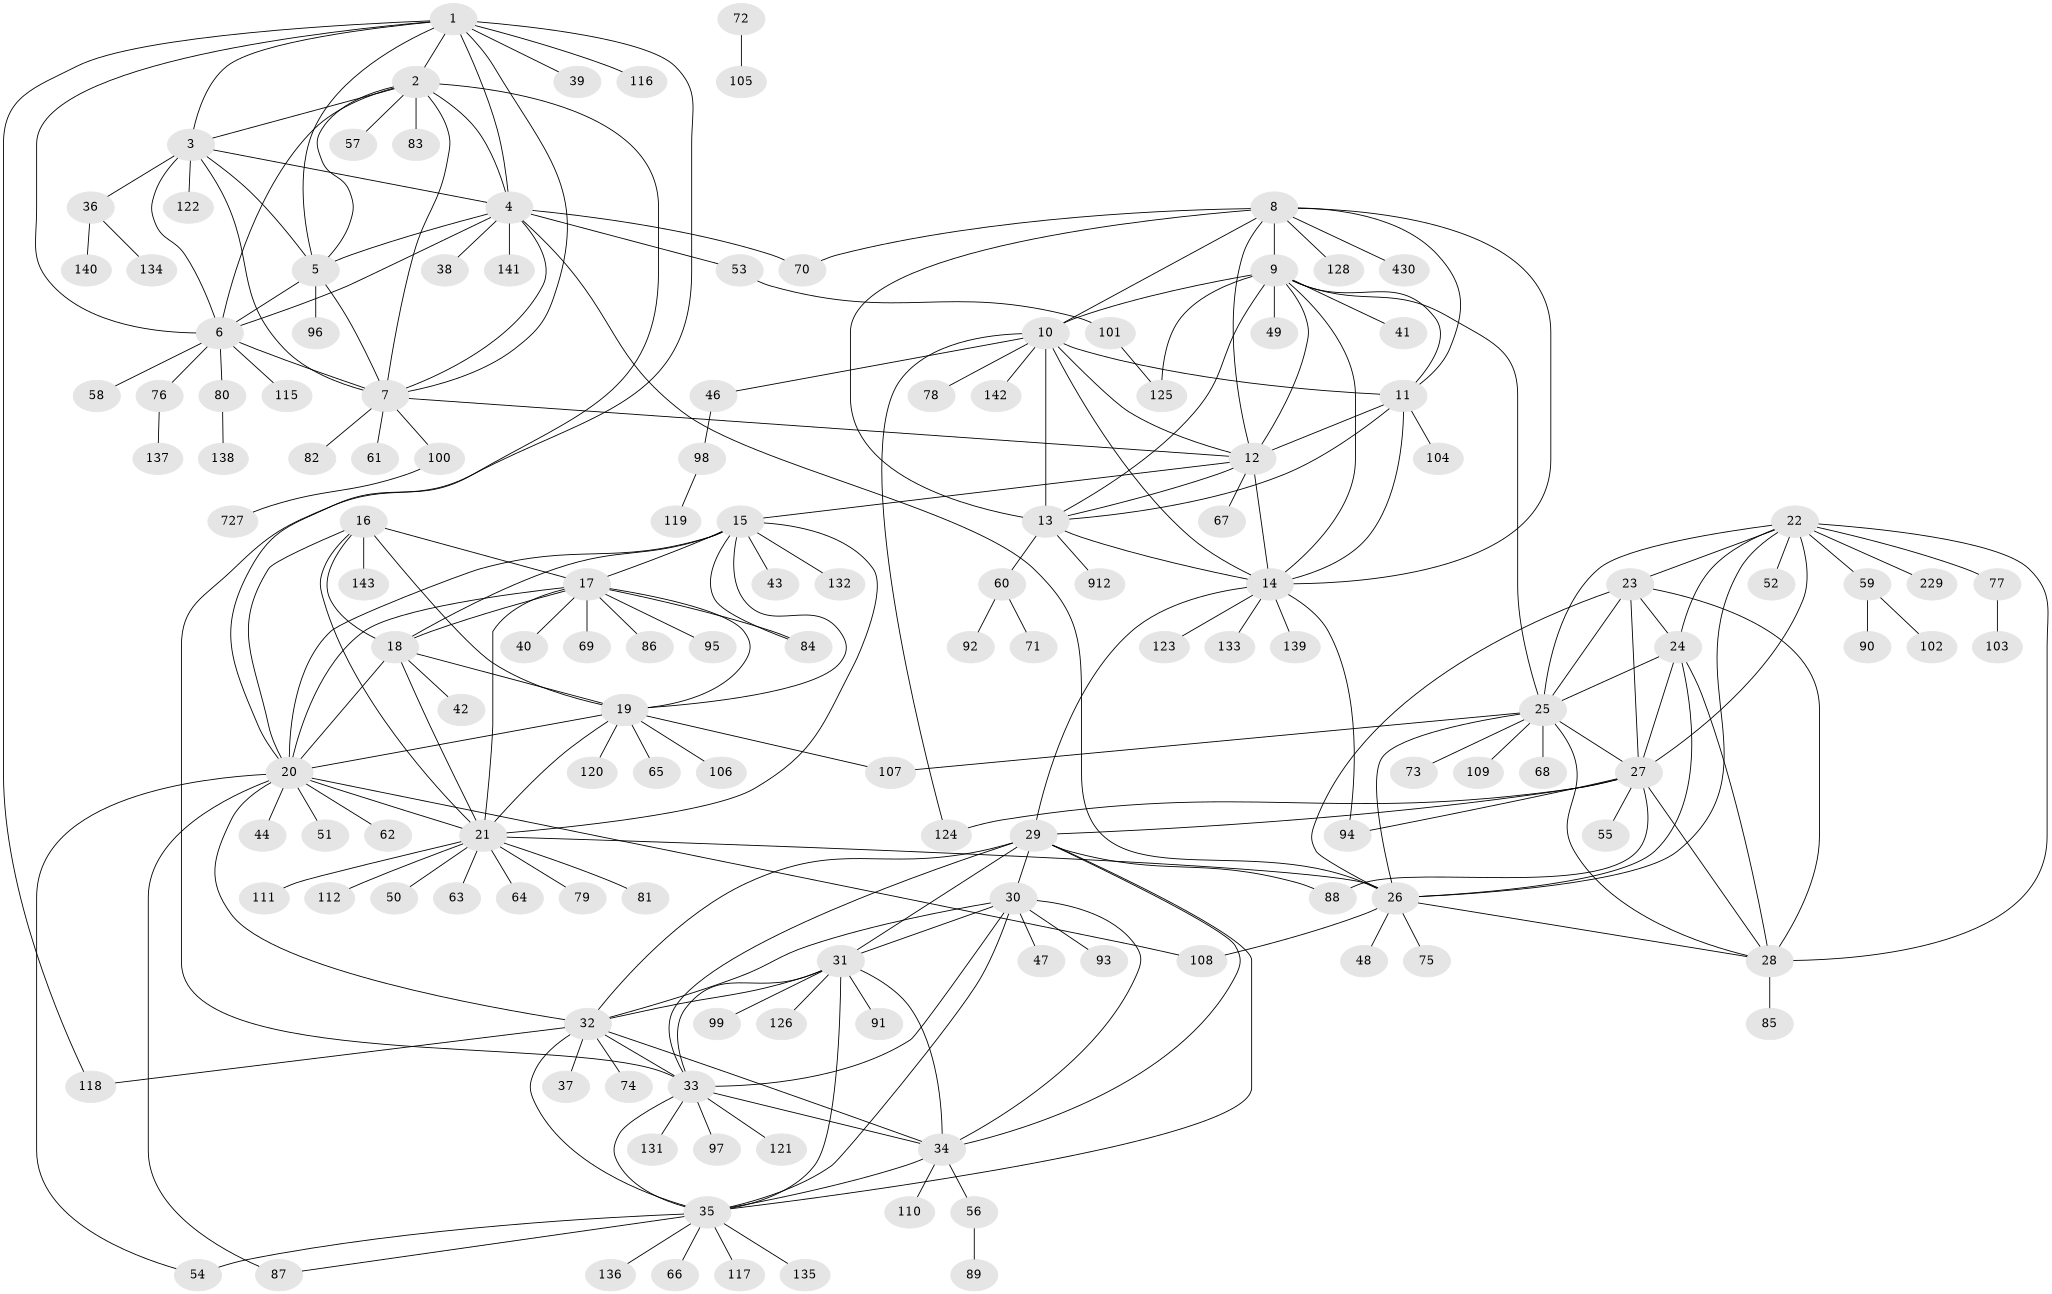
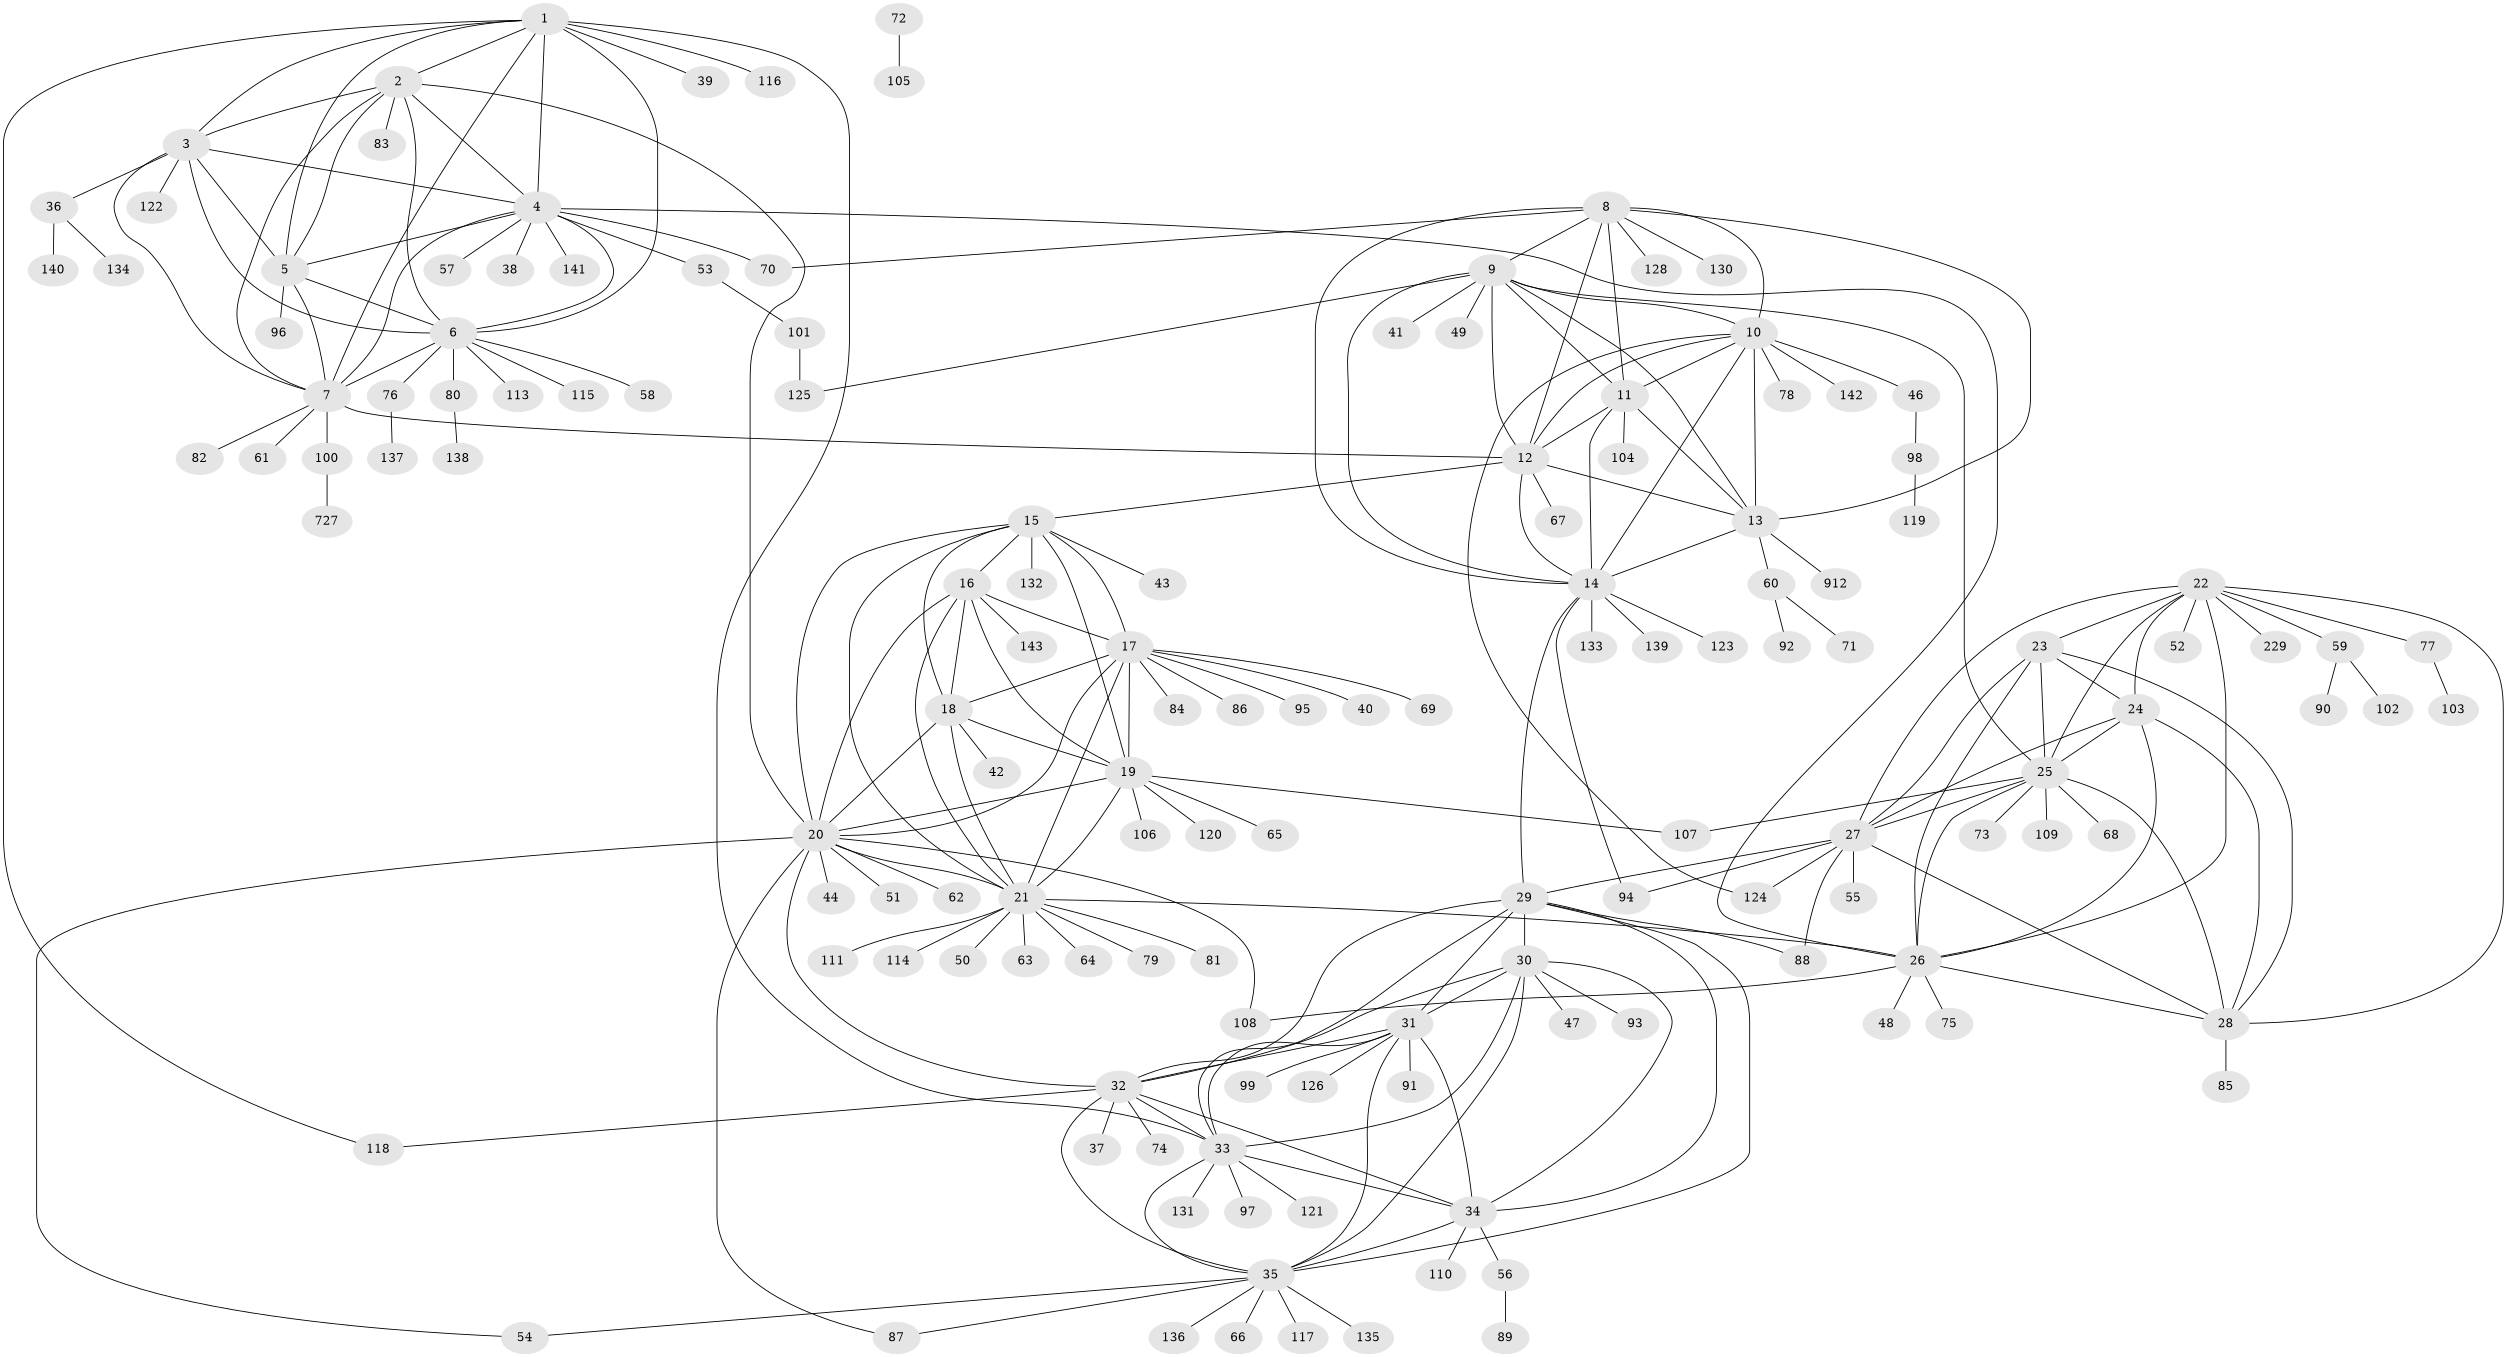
  graph {
    node [color=gray90 style=filled]
    1
    2
    3
    4
    5
    6
    7
    33
    39
    116
    118
    20
    57
    83
    36
    122
    26
    38
    53
    70
    141
    96
    58
    76
    80
+   113
    115
    12
    61
    82
    100
    34
    35
    97
    121
    131
    21
    32
    44
    51
    54
    62
    87
    108
    134
    140
    28
    48
    75
    101
    137
    138
    13
    14
    15
    67
    n57 [label=727]
    8
    9
    10
    11
    128
-   130 [label=430]
+   130
    25
    41
    49
    125
    46
    78
    124
    142
    104
    60
    n74 [label=912]
    29
    94
    123
    133
    139
    107
    27
    68
    73
    109
    98
    16
    17
    18
    19
    43
    132
    71
    92
    88
    30
    31
    143
    40
    69
    84
    86
    95
    42
    65
    106
    120
    50
    63
    64
    79
    81
    111
-   114 [label=112]
+   114
    37
    74
    22
    23
    24
    52
    59
    77
    n122 [label=229]
    55
    85
    90
    102
    103
    72
    105
    47
    93
    91
    99
    126
    56
    110
    66
    117
    135
    136
    89
    119
    1 -- 2
    1 -- 3
    1 -- 4
    1 -- 5
    1 -- 6
    1 -- 7
    1 -- 33
    1 -- 39
    1 -- 116
    1 -- 118
    2 -- 3
    2 -- 4
    2 -- 5
    2 -- 6
    2 -- 7
    2 -- 20
-   2 -- 57
+   4 -- 57
    2 -- 83
    3 -- 4
    3 -- 5
    3 -- 6
    3 -- 7
    3 -- 36
    3 -- 122
    4 -- 5
    4 -- 6
    4 -- 7
    4 -- 26
    4 -- 38
    4 -- 53
    4 -- 70
    4 -- 141
    5 -- 6
    5 -- 7
    5 -- 96
    6 -- 7
    6 -- 58
    6 -- 76
    6 -- 80
+   6 -- 113
    6 -- 115
    7 -- 12
    7 -- 61
    7 -- 82
    7 -- 100
    33 -- 34
    33 -- 35
    33 -- 97
    33 -- 121
    33 -- 131
    20 -- 21
    20 -- 32
    20 -- 44
    20 -- 51
    20 -- 54
    20 -- 62
    20 -- 87
    20 -- 108
    36 -- 134
    36 -- 140
    26 -- 108
    26 -- 28
    26 -- 48
    26 -- 75
    53 -- 101
    76 -- 137
    80 -- 138
    12 -- 13
    12 -- 14
    12 -- 15
    12 -- 67
    100 -- n57
    34 -- 35
    34 -- 56
    34 -- 110
    35 -- 54
    35 -- 87
    35 -- 66
    35 -- 117
    35 -- 135
    35 -- 136
    21 -- 26
    21 -- 50
    21 -- 63
    21 -- 64
    21 -- 79
    21 -- 81
    21 -- 111
    21 -- 114
    32 -- 33
    32 -- 118
    32 -- 34
    32 -- 35
    32 -- 37
    32 -- 74
    28 -- 85
    101 -- 125
    13 -- 14
    13 -- 60
    13 -- n74
    14 -- 29
    14 -- 94
    14 -- 123
    14 -- 133
    14 -- 139
    15 -- 20
    15 -- 21
-   15 -- 84
+   15 -- 16
    15 -- 17
    15 -- 18
    15 -- 19
    15 -- 43
    15 -- 132
    8 -- 70
    8 -- 12
    8 -- 13
    8 -- 14
    8 -- 9
    8 -- 10
    8 -- 11
    8 -- 128
    8 -- 130
    9 -- 12
    9 -- 13
    9 -- 14
    9 -- 10
    9 -- 11
    9 -- 25
    9 -- 41
    9 -- 49
    9 -- 125
    10 -- 12
    10 -- 13
    10 -- 14
    10 -- 11
    10 -- 46
    10 -- 78
    10 -- 124
    10 -- 142
    11 -- 12
    11 -- 13
    11 -- 14
    11 -- 104
    25 -- 26
    25 -- 28
    25 -- 107
    25 -- 27
    25 -- 68
    25 -- 73
    25 -- 109
    46 -- 98
    60 -- 71
    60 -- 92
    29 -- 33
    29 -- 34
    29 -- 35
    29 -- 32
    29 -- 88
    29 -- 30
    29 -- 31
    27 -- 28
    27 -- 124
    27 -- 29
    27 -- 94
    27 -- 88
    27 -- 55
    98 -- 119
    16 -- 20
    16 -- 21
    16 -- 17
    16 -- 18
    16 -- 19
    16 -- 143
    17 -- 20
    17 -- 21
    17 -- 18
    17 -- 19
    17 -- 40
    17 -- 69
    17 -- 84
    17 -- 86
    17 -- 95
    18 -- 20
    18 -- 21
    18 -- 19
    18 -- 42
    19 -- 20
    19 -- 21
    19 -- 107
    19 -- 65
    19 -- 106
    19 -- 120
    30 -- 33
    30 -- 34
    30 -- 35
    30 -- 32
    30 -- 31
    30 -- 47
    30 -- 93
    31 -- 33
    31 -- 34
    31 -- 35
    31 -- 32
    31 -- 91
    31 -- 99
    31 -- 126
    22 -- 26
    22 -- 28
    22 -- 25
    22 -- 27
    22 -- 23
    22 -- 24
    22 -- 52
    22 -- 59
    22 -- 77
    22 -- n122
    23 -- 26
    23 -- 28
    23 -- 25
    23 -- 27
    23 -- 24
    24 -- 26
    24 -- 28
    24 -- 25
    24 -- 27
    59 -- 90
    59 -- 102
    77 -- 103
    72 -- 105
    56 -- 89
  }
